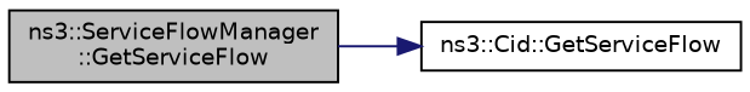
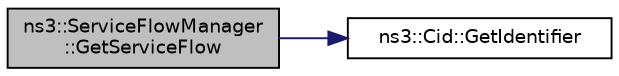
  digraph {
    rankdir=LR
    node [color=black fontname=Helvetica fontsize=10 shape=record style=filled]
    n1 [fillcolor=grey75 fontcolor=black height=0.2 label="ns3::ServiceFlowManager\l::GetServiceFlow" width=0.4]
-   n2 [fillcolor=white height=0.2 label="ns3::Cid::GetServiceFlow" width=0.4]
+   n2 [fillcolor=white height=0.2 label="ns3::Cid::GetIdentifier" width=0.4]
    n1 -> n2 [color=midnightblue fontname=Helvetica fontsize=10 labelfontname=Helvetica labelfontsize=10 style=solid]
  }
